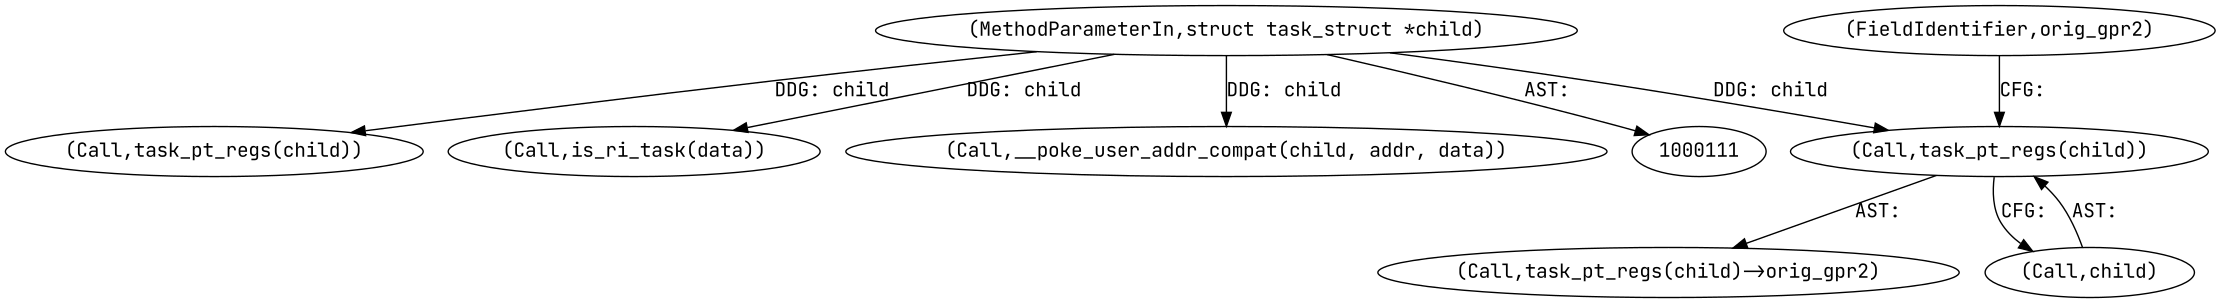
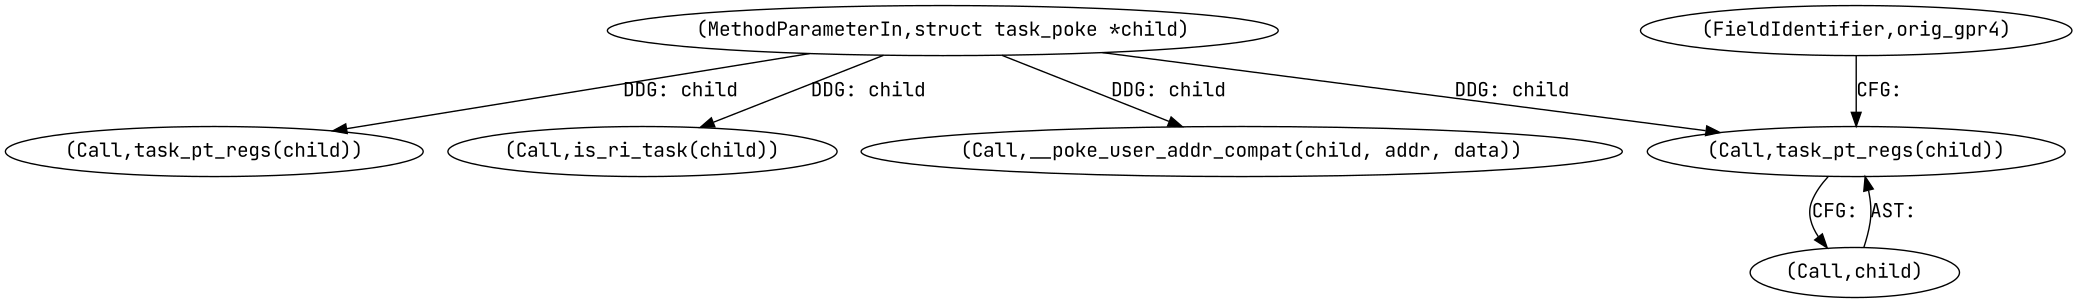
  digraph {
    fontname="JetBrains Mono"
    node [fontname="JetBrains Mono"]
    edge [fontname="JetBrains Mono"]
    n1 [label="(Call,task_pt_regs(child))"]
-   n2 [label="(Call,task_pt_regs(child)->orig_gpr2)"]
    n3 [label="(Call,child)"]
-   n4 [label="(MethodParameterIn,struct task_struct *child)"]
+   n4 [label="(MethodParameterIn,struct task_poke *child)"]
    n5 [label="(Call,task_pt_regs(child))"]
-   n6 [label="(Call,is_ri_task(data))"]
+   n6 [label="(Call,is_ri_task(child))"]
    n7 [label="(Call,__poke_user_addr_compat(child, addr, data))"]
-   1000111
-   n9 [label="(FieldIdentifier,orig_gpr2)"]
-   n1 -> n2 [label="AST: "]
+   n9 [label="(FieldIdentifier,orig_gpr4)"]
    n1 -> n3 [label="CFG: "]
    n3 -> n1 [label="AST: "]
    n4 -> n1 [label="DDG: child"]
    n4 -> n5 [label="DDG: child"]
    n4 -> n6 [label="DDG: child"]
    n4 -> n7 [label="DDG: child"]
-   n4 -> 1000111 [label="AST: "]
    n9 -> n1 [label="CFG: "]
  }
